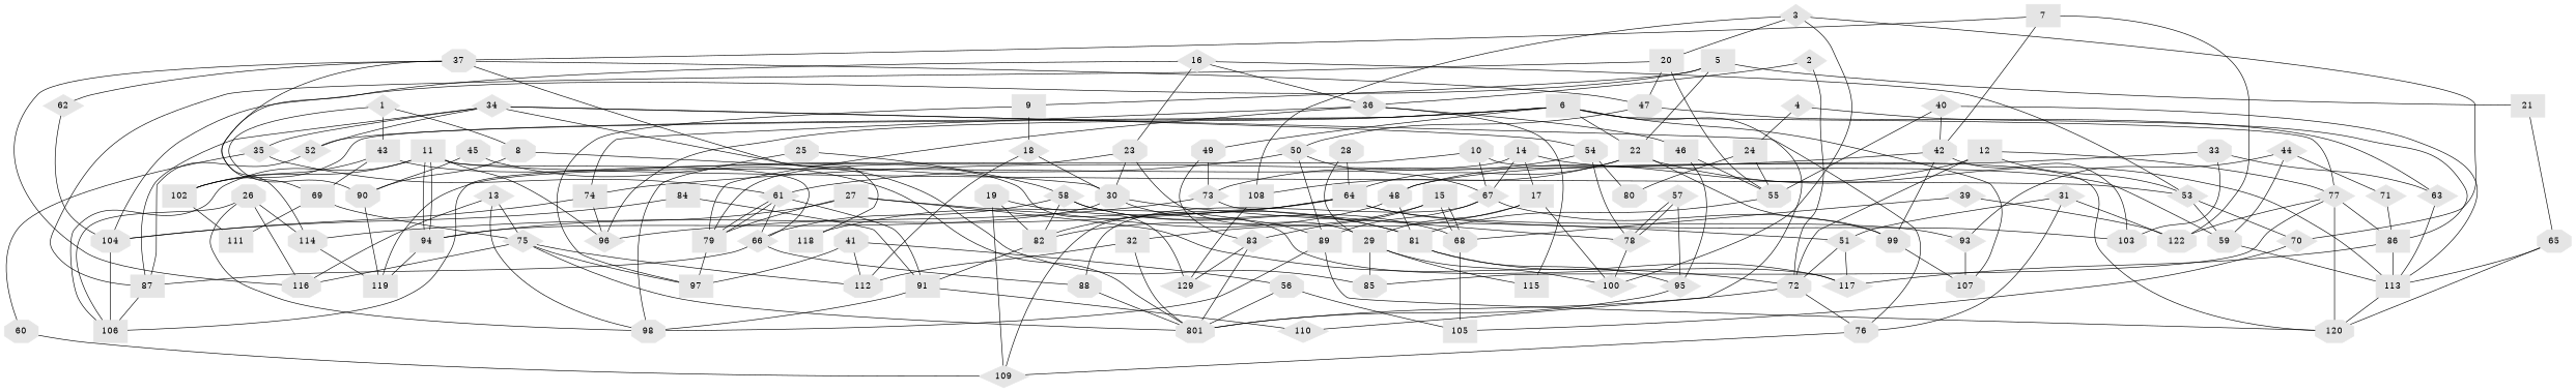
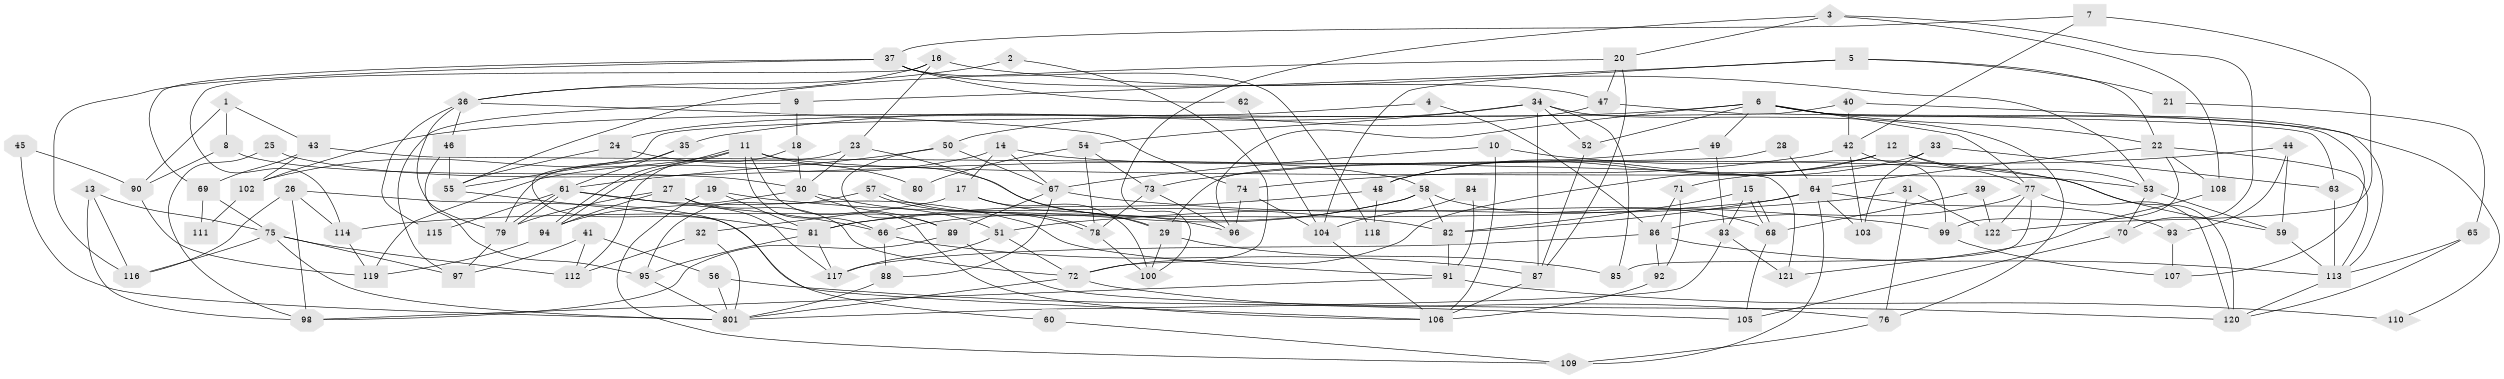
  graph {
    node [color=gray90 shape=octagon style=filled]
    1 [shape=diamond]
    8
    43 [shape=box]
    90
    30
    102 [shape=box]
    69 [shape=box]
-   121 [shape=diamond label=129]
+   121 [shape=diamond]
    119 [shape=box]
    2 [shape=diamond]
    36 [shape=diamond]
    72
    79 [shape=box]
    115 [shape=box]
    46 [shape=box]
    74 [shape=box]
    76
    n18 [label=801]
    3 [shape=diamond]
    20 [shape=box]
    70 [shape=diamond]
    100 [shape=diamond]
    108 [shape=box]
    47
    55
    87 [shape=box]
    105 [shape=box]
    4 [shape=diamond]
    24 [shape=box]
    86 [shape=box]
    80
    113 [shape=box]
    117 [shape=diamond]
+   92
    5 [shape=box]
    9 [shape=box]
    21 [shape=box]
    22 [shape=box]
    104
    18 [shape=diamond]
    97 [shape=box]
    65
    64 [shape=box]
    99
    106 [shape=box]
    6 [shape=box]
    49
    52 [shape=diamond]
    77 [shape=diamond]
    96 [shape=diamond]
    107
    110 [shape=diamond]
    83 [shape=diamond]
    73 [shape=diamond]
    122
    120
    85
    111 [shape=box]
    7 [shape=box]
    37
    42
    116
    62 [shape=diamond]
    118 [shape=box]
    103
    94 [shape=box]
    51 [shape=diamond]
    89 [shape=box]
    112
    67 [shape=diamond]
    10
    88
    11 [shape=box]
    53 [shape=diamond]
    66 [shape=diamond]
    59
    12 [shape=box]
    48
    81 [shape=box]
    13 [shape=diamond]
    75 [shape=diamond]
    98
    14
    17 [shape=box]
    34 [shape=diamond]
    35 [shape=diamond]
    54
    15 [shape=box]
    68
    82 [shape=box]
    91 [shape=box]
    16 [shape=diamond]
    23
    114
    29 [shape=box]
    32 [shape=box]
    19
    109 [shape=diamond]
    95 [shape=diamond]
    63 [shape=diamond]
    50 [shape=diamond]
    93 [shape=diamond]
    25
    58 [shape=diamond]
    26
    27 [shape=box]
    28
    31 [shape=diamond]
    33
    60
    61 [shape=diamond]
    78 [shape=diamond]
    39 [shape=diamond]
    40 [shape=diamond]
    41
    56
    44 [shape=diamond]
    71 [shape=diamond]
    45
    57 [shape=diamond]
    84 [shape=box]
    1 -- 8
    1 -- 43
    1 -- 90
    8 -- 90
    8 -- 30
    43 -- 102
    43 -- 69
    43 -- 121
    90 -- 119
    30 -- 94
    30 -- 51
    30 -- 89
    102 -- 111
    69 -- 111
    69 -- 75
    2 -- 36
    2 -- 72
    36 -- 79
    36 -- 115
    36 -- 46
    36 -- 74
    72 -- 76
    72 -- n18
    79 -- 97
    46 -- 55
    46 -- 95
    74 -- 104
    74 -- 96
    76 -- 109
    3 -- 20
    3 -- 70
    3 -- 100
    3 -- 108
    20 -- 47
    20 -- 55
    20 -- 87
    70 -- 105
    108 -- 121
    47 -- 63
    47 -- 50
    55 -- 81
    87 -- 106
    4 -- 24
    4 -- 86
    24 -- 55
    24 -- 80
    86 -- 113
    86 -- 117
+   86 -- 92
    113 -- 120
+   92 -- 106
    5 -- 9
    5 -- 21
    5 -- 22
    5 -- 104
    9 -- 18
    9 -- 97
    21 -- 65
    22 -- 108
    22 -- 113
    22 -- 64
    22 -- 99
    104 -- 106
    18 -- 30
    18 -- 112
    65 -- 113
    65 -- 120
    64 -- 103
    64 -- 82
    64 -- 114
    64 -- 109
    64 -- 93
    99 -- 107
    6 -- 102
    6 -- 22
    6 -- 49
    6 -- 52
    6 -- 77
    6 -- 96
    6 -- 107
    6 -- 110
    49 -- 83
    49 -- 73
    52 -- 87
    77 -- 86
    77 -- 122
    77 -- 120
    77 -- 85
    83 -- 121
    83 -- n18
    73 -- 96
    73 -- 78
    7 -- 122
    7 -- 37
    7 -- 42
    37 -- 69
    37 -- 47
    37 -- 116
    37 -- 62
    37 -- 118
    42 -- 74
    42 -- 99
    42 -- 103
    62 -- 104
    94 -- 119
    51 -- 72
    51 -- 117
    89 -- 120
    89 -- 98
    67 -- 99
    67 -- 89
    67 -- 88
    10 -- 106
    10 -- 120
    10 -- 67
    88 -- n18
    11 -- 102
    11 -- 106
    11 -- 96
    11 -- 94
    11 -- 94
    11 -- 53
    11 -- 66
    53 -- 70
    53 -- 59
    66 -- 87
    66 -- 88
    59 -- 113
    12 -- 72
    12 -- 77
    12 -- 53
    12 -- 48
    48 -- 118
    48 -- 81
    81 -- 117
    81 -- 95
    13 -- 116
    13 -- 75
    13 -- 98
    75 -- n18
    75 -- 97
    75 -- 116
    75 -- 112
    14 -- 119
    14 -- 67
    14 -- 59
    14 -- 17
    17 -- 100
    17 -- 29
    17 -- 32
    34 -- 76
    34 -- 87
    34 -- 52
    34 -- 85
    34 -- 35
    34 -- 54
    35 -- 60
    35 -- 61
    54 -- 80
    54 -- 73
    54 -- 78
    15 -- 83
    15 -- 68
    15 -- 68
    15 -- 82
    68 -- 105
    82 -- 91
    91 -- 110
    91 -- 98
    16 -- 36
    16 -- 53
    16 -- 23
    16 -- 114
    23 -- 30
    23 -- 79
    23 -- 29
    114 -- 119
-   29 -- 115
+   61 -- 115
    29 -- 100
    29 -- 85
    32 -- n18
    32 -- 112
    19 -- 81
    19 -- 82
    19 -- 109
    95 -- n18
    63 -- 113
    50 -- 89
    50 -- 67
    50 -- 61
    93 -- 107
    25 -- 98
    25 -- 58
    58 -- 66
    58 -- 81
    58 -- 68
    58 -- 82
    26 -- 106
    26 -- 116
    26 -- 98
    26 -- 114
    27 -- 72
    27 -- 79
    27 -- 117
    27 -- 94
    28 -- 64
    28 -- 29
    31 -- 76
    31 -- 122
    31 -- 51
    33 -- 103
    33 -- 48
    33 -- 63
    60 -- 109
    61 -- 79
    61 -- 79
    61 -- 66
    61 -- 91
    78 -- 100
    39 -- 122
    39 -- 68
    40 -- 55
    40 -- 113
    40 -- 42
    41 -- 97
    41 -- 112
    41 -- 56
    56 -- n18
    56 -- 105
    44 -- 59
    44 -- 93
    44 -- 71
    71 -- 86
+   71 -- 92
    45 -- 90
    45 -- n18
    57 -- 95
    57 -- 78
    57 -- 78
    84 -- 104
    84 -- 91
  }
